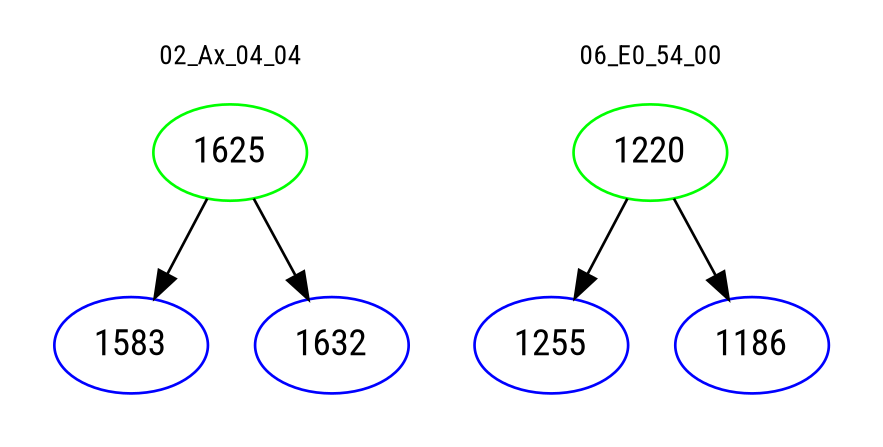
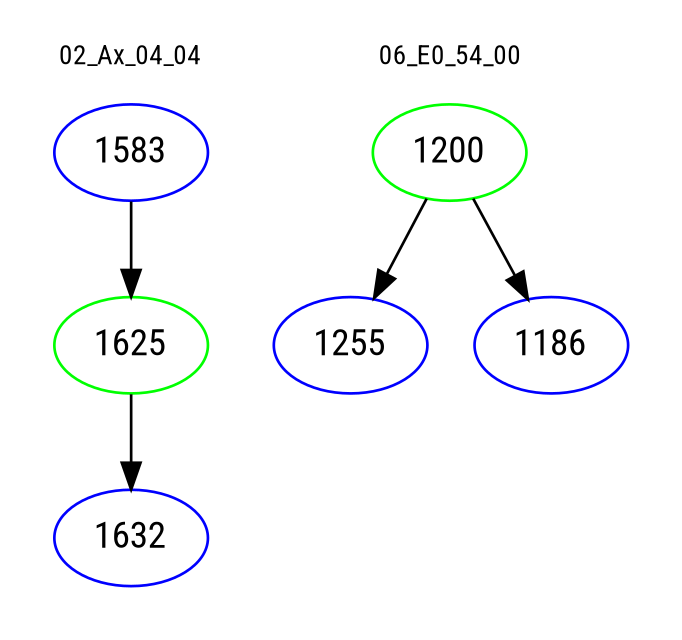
  digraph {
    fontname="Roboto Condensed"
    node [color=blue fontname="Roboto Condensed"]
    edge [color=black fontname="Roboto Condensed"]
    n1 [color=green label=1625]
    n2 [label=1583]
    n3 [label=1632]
-   n4 [color=green label=1220]
+   n4 [color=green label=1200]
    n5 [label=1255]
    n6 [label=1186]
    subgraph cluster_1 {
      color=white
      fontsize=10
      label="02_Ax_04_04"
      n1
      n2
      n3
    }
    subgraph cluster_2 {
      color=white
      fontsize=10
      label="06_E0_54_00"
      n4
      n5
      n6
    }
-   n1 -> n2
+   n2 -> n1
    n1 -> n3
    n4 -> n5
    n4 -> n6
  }
